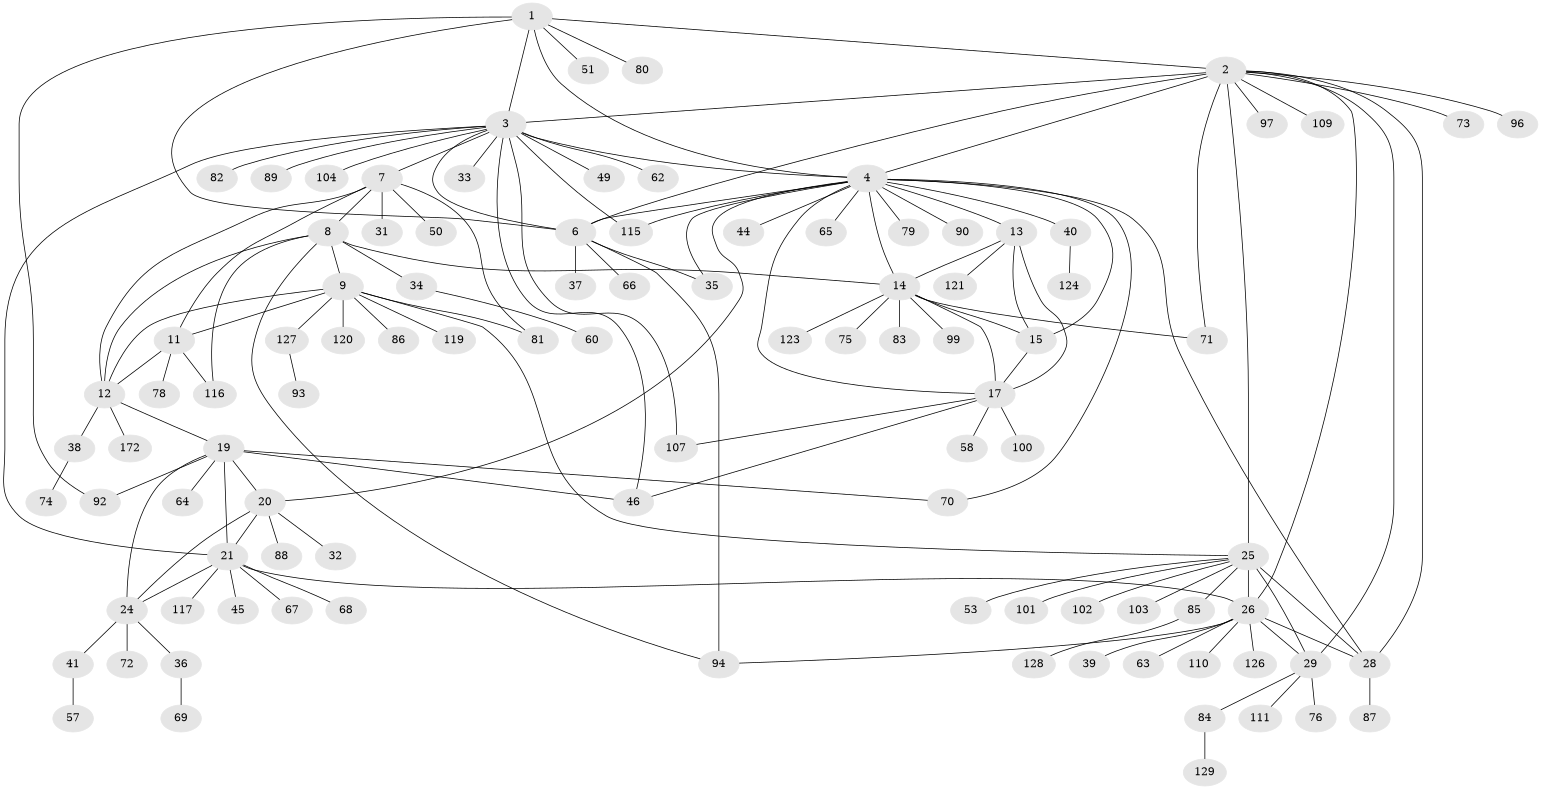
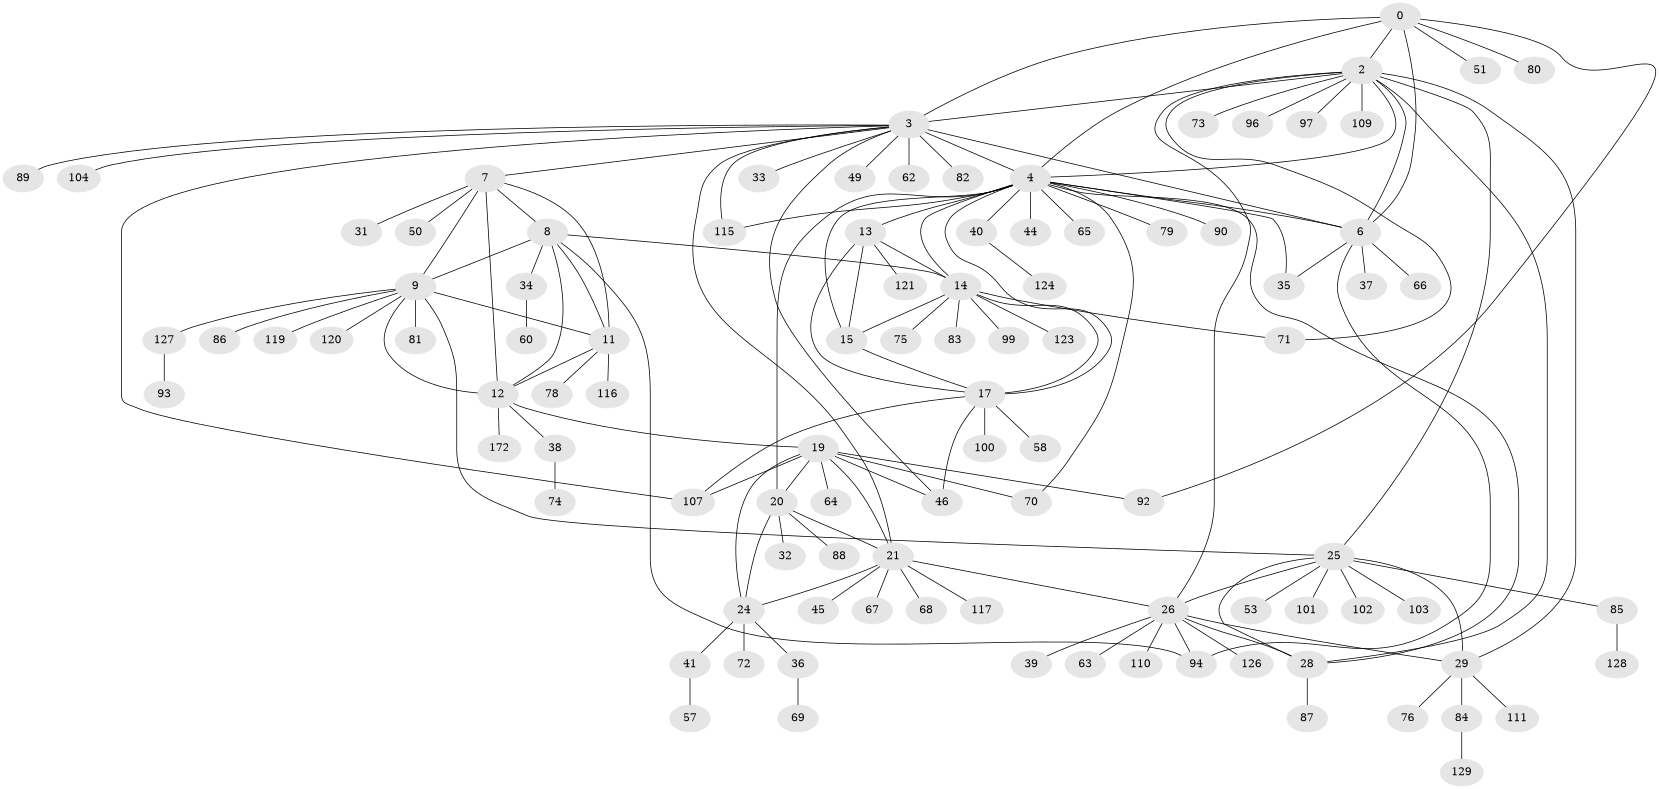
  graph {
    fontname="DejaVu Serif"
    node [color=gray90 fontname="DejaVu Serif" style=filled]
    edge [fontname="DejaVu Serif"]
    2 [super="+27"]
    3 [super="+5"]
    4 [super="+18"]
    6 [super="+61"]
    25 [super="+30"]
    26 [super="+55"]
    28 [super="+56"]
    29 [super="+48"]
    71
    73
    96
    97 [super="+98"]
    109
-   1
+   1 [label=0]
    51
    80
    92
    7 [super="+10"]
    21 [super="+22"]
    33
    46 [super="+91"]
    49
    62
    82
    89
    104
    107 [super="+114"]
    115
    13 [super="+54"]
    14 [super="+16"]
    15
    17 [super="+47"]
    20 [super="+23"]
    35
    40
    44
    65
    70
    79
    90
    37 [super="+59"]
    66
    94 [super="+108"]
    53
    85 [super="+112"]
    101
    102
    103
    39
    63
    110
    126
    87 [super="+95"]
    76
    84
    111
    8 [super="+113"]
    9 [super="+52"]
    11 [super="+77"]
    12 [super="+42"]
    31
    50
    24 [super="+105"]
    45
    67
    68 [super="+125"]
    117
    121
    75
    83
    99
    123
    58
    100
    32
    88
    124
    34
    81
    86
    119
    120
    127
    78 [super="+118"]
    116
    19 [super="+43"]
    38
    n88 [label=172]
    60
    93 [super="+106"]
    64
    74
    36
    41
    72
    69
    57
    128
    129
    2 -- 3 [weight=2]
    2 -- 4
    2 -- 6
    2 -- 25 [weight=2]
    2 -- 26
    2 -- 28
    2 -- 29
    2 -- 71
    2 -- 73
    2 -- 96
    2 -- 97
    2 -- 109
    3 -- 4 [weight=2]
    3 -- 6 [weight=2]
    3 -- 7
    3 -- 21
    3 -- 33
    3 -- 46
    3 -- 49
    3 -- 62
    3 -- 82
    3 -- 89
    3 -- 104
    3 -- 107
    3 -- 115
    4 -- 6
    4 -- 28
    4 -- 115
    4 -- 13
    4 -- 14 [weight=2]
    4 -- 15
    4 -- 17
    4 -- 20
    4 -- 35
    4 -- 40
    4 -- 44
    4 -- 65
    4 -- 70
    4 -- 79
    4 -- 90 [weight=2]
    6 -- 35
    6 -- 37
    6 -- 66
    6 -- 94
    25 -- 26 [weight=2]
    25 -- 28 [weight=2]
    25 -- 29 [weight=2]
    25 -- 53
    25 -- 85
    25 -- 101
    25 -- 102
    25 -- 103
    26 -- 28
    26 -- 29
    26 -- 94
    26 -- 39
    26 -- 63
    26 -- 110
    26 -- 126
    28 -- 87
    29 -- 76
    29 -- 84
    29 -- 111
    1 -- 2
    1 -- 3 [weight=2]
    1 -- 4
    1 -- 6
    1 -- 51
    1 -- 80
    1 -- 92
    7 -- 8 [weight=2]
-   7 -- 81 [weight=2]
+   7 -- 9 [weight=2]
    7 -- 11 [weight=2]
    7 -- 12 [weight=2]
    7 -- 31
    7 -- 50
    21 -- 26
    21 -- 24 [weight=2]
    21 -- 45
    21 -- 67
    21 -- 68
    21 -- 117
    13 -- 14 [weight=2]
    13 -- 15
    13 -- 17
    13 -- 121
    14 -- 71
    14 -- 15 [weight=2]
    14 -- 17 [weight=2]
    14 -- 75
    14 -- 83
    14 -- 99
    14 -- 123
    15 -- 17
    17 -- 46
    17 -- 107
    17 -- 58
    17 -- 100
    20 -- 21 [weight=4]
    20 -- 24 [weight=2]
    20 -- 32
    20 -- 88
    40 -- 124
    85 -- 128
    84 -- 129
    8 -- 14
    8 -- 94
    8 -- 9
-   8 -- 116
+   8 -- 11
    8 -- 12
    8 -- 34
    9 -- 25
    9 -- 11
    9 -- 12
    9 -- 81
    9 -- 86
    9 -- 119
    9 -- 120
    9 -- 127
    11 -- 12
    11 -- 78
    11 -- 116
    12 -- 19
    12 -- 38
    12 -- n88
    24 -- 36
    24 -- 41
    24 -- 72
    34 -- 60
    127 -- 93
    19 -- 92
    19 -- 21 [weight=2]
    19 -- 46
+   19 -- 107
    19 -- 20 [weight=2]
    19 -- 70
    19 -- 24
    19 -- 64
    38 -- 74
    36 -- 69
    41 -- 57
  }
